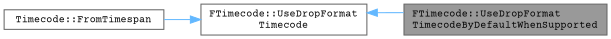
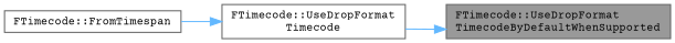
  digraph {
    fontname="Courier Prime"
    rankdir=RL
    node [color=grey40 fillcolor=white fontname="Courier Prime" fontsize=10 shape=box style=filled]
    edge [color=steelblue1 dir=back fontname="Courier Prime" fontsize=10 labelfontname=Helvetica labelfontsize=10 style=solid]
    n1 [color=gray40 fillcolor=grey60 fontcolor=black height=0.2 label="FTimecode::UseDropFormat\lTimecodeByDefaultWhenSupported" width=0.4]
    n2 [height=0.2 label="FTimecode::UseDropFormat\lTimecode" width=0.4]
-   n3 [height=0.2 label="Timecode::FromTimespan" width=0.4]
-   n2 -> n1
+   n3 [height=0.2 label="FTimecode::FromTimespan" width=0.4]
+   n1 -> n2
    n2 -> n3
  }
